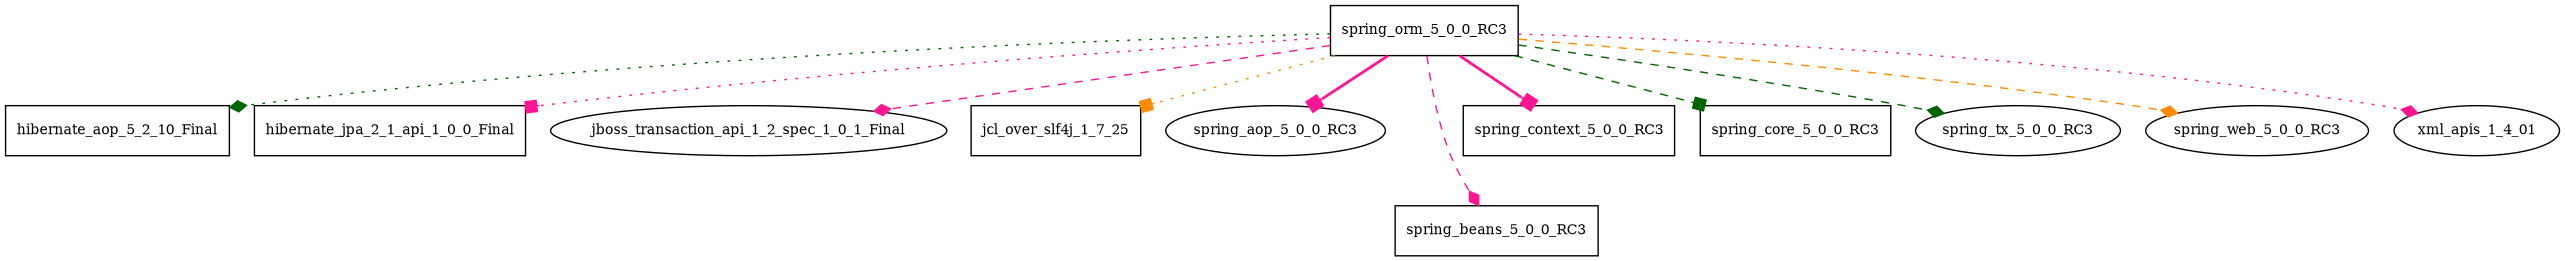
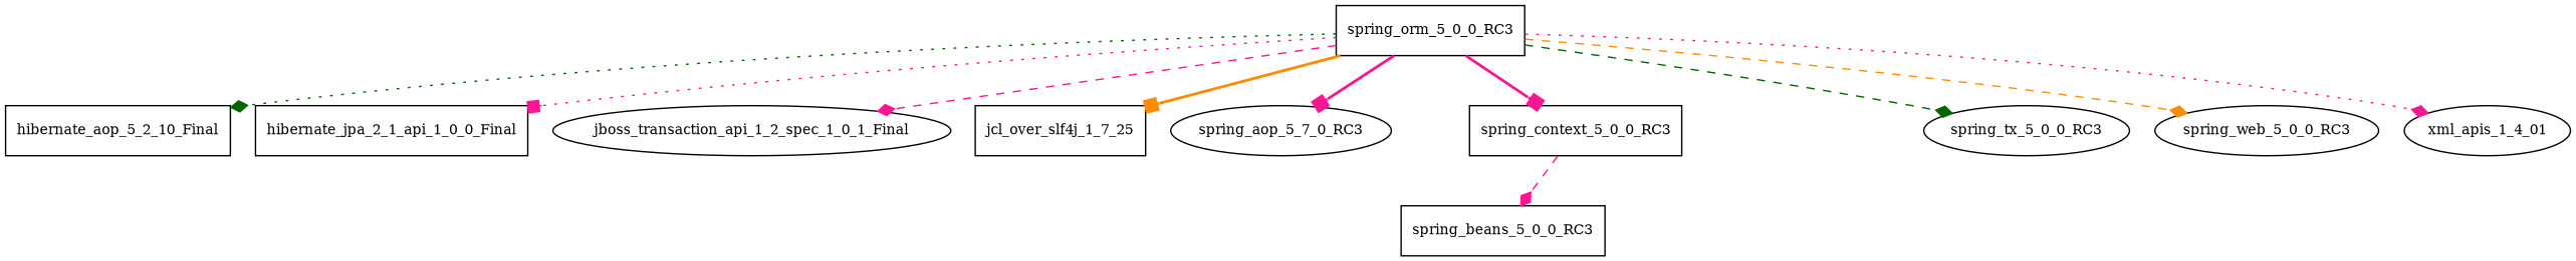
  digraph {
    node [fontsize=10.0 shape=box]
    edge [arrowhead=diamond color=deeppink style=dashed]
    n1 [label=hibernate_aop_5_2_10_Final]
    spring_orm_5_0_0_RC3
    hibernate_jpa_2_1_api_1_0_0_Final
    jboss_transaction_api_1_2_spec_1_0_1_Final [shape=ellipse]
    jcl_over_slf4j_1_7_25
-   spring_aop_5_0_0_RC3 [shape=ellipse]
+   spring_aop_5_0_0_RC3 [shape=ellipse label=spring_aop_5_7_0_RC3]
    spring_beans_5_0_0_RC3
    spring_context_5_0_0_RC3
-   spring_core_5_0_0_RC3
    spring_tx_5_0_0_RC3 [shape=ellipse]
    spring_web_5_0_0_RC3 [shape=ellipse]
    xml_apis_1_4_01 [shape=ellipse]
    spring_orm_5_0_0_RC3 -> n1 [color=darkgreen style=dotted]
    spring_orm_5_0_0_RC3 -> hibernate_jpa_2_1_api_1_0_0_Final [arrowhead=box style=dotted]
    spring_orm_5_0_0_RC3 -> jboss_transaction_api_1_2_spec_1_0_1_Final
-   spring_orm_5_0_0_RC3 -> jcl_over_slf4j_1_7_25 [arrowhead=box color=darkorange style=dotted]
+   spring_orm_5_0_0_RC3 -> jcl_over_slf4j_1_7_25 [arrowhead=box color=darkorange style=bold]
    spring_orm_5_0_0_RC3 -> spring_aop_5_0_0_RC3 [arrowhead=box style=bold]
-   spring_orm_5_0_0_RC3 -> spring_beans_5_0_0_RC3
+   spring_context_5_0_0_RC3 -> spring_beans_5_0_0_RC3
    spring_orm_5_0_0_RC3 -> spring_context_5_0_0_RC3 [arrowhead=box style=bold]
-   spring_orm_5_0_0_RC3 -> spring_core_5_0_0_RC3 [arrowhead=box color=darkgreen]
    spring_orm_5_0_0_RC3 -> spring_tx_5_0_0_RC3 [color=darkgreen]
    spring_orm_5_0_0_RC3 -> spring_web_5_0_0_RC3 [color=darkorange]
    spring_orm_5_0_0_RC3 -> xml_apis_1_4_01 [style=dotted]
  }
